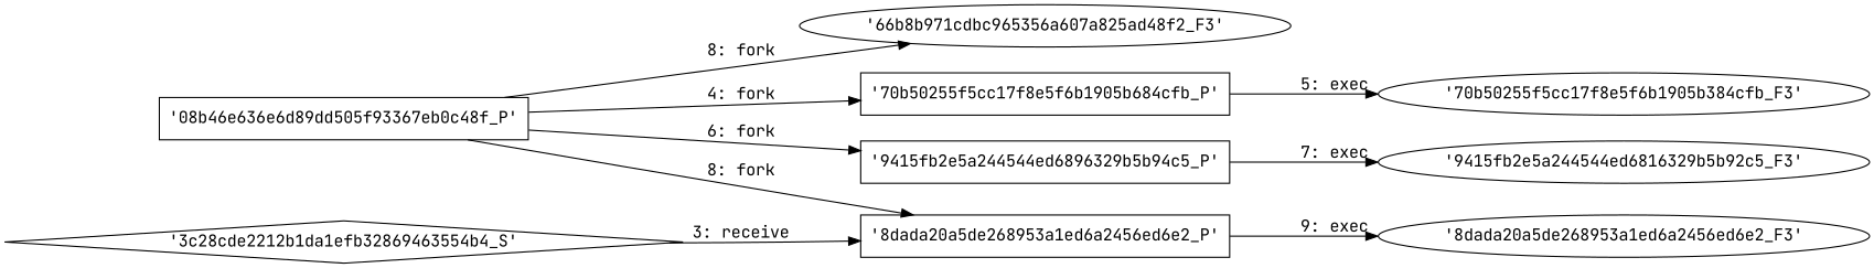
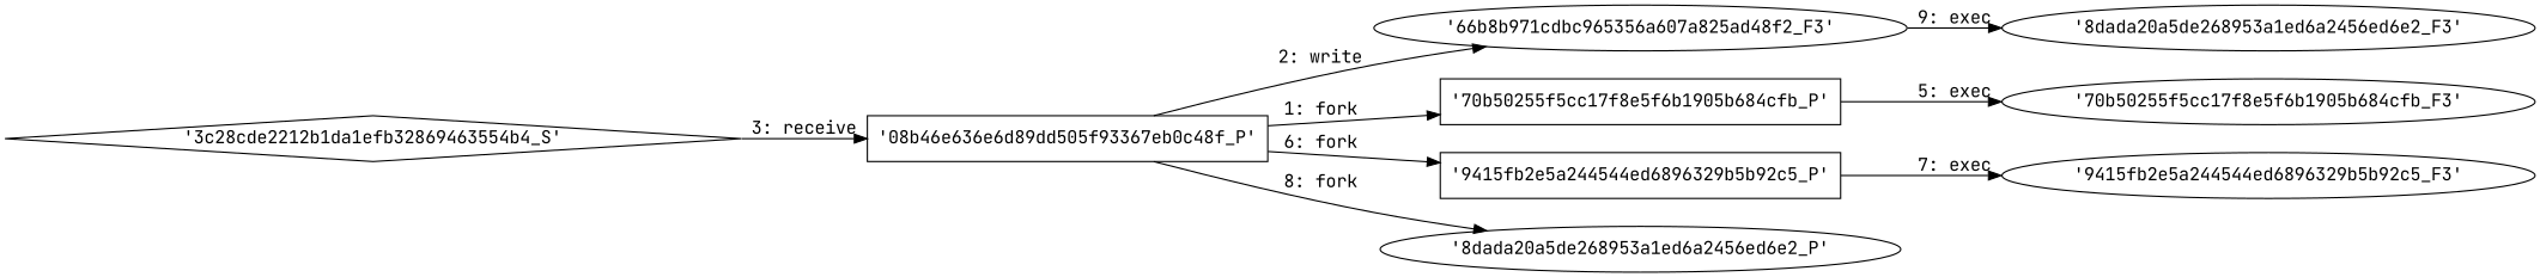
  digraph {
    engine=neato
    fixedsize=false
    fontname="JetBrains Mono"
    fontsize=10
    nodesep=0.3
    rankdir=LR
    ranksep=0
    splines=true
    node [fontname="JetBrains Mono" node_type=Process shape=box]
    edge [fontname="JetBrains Mono"]
    n1 [label="'08b46e636e6d89dd505f93367eb0c48f_P'"]
    n2 [label="'66b8b971cdbc965356a607a825ad48f2_F3'" node_type=file shape=ellipse]
    "'70b50255f5cc17f8e5f6b1905b684cfb_P'"
-   "'9415fb2e5a244544ed6896329b5b92c5_P'" [label="'9415fb2e5a244544ed6896329b5b94c5_P'"]
-   "'8dada20a5de268953a1ed6a2456ed6e2_P'"
-   "'70b50255f5cc17f8e5f6b1905b684cfb_F3'" [node_type=File shape=ellipse label="'70b50255f5cc17f8e5f6b1905b384cfb_F3'"]
-   "'9415fb2e5a244544ed6896329b5b92c5_F3'" [node_type=File shape=ellipse label="'9415fb2e5a244544ed6816329b5b92c5_F3'"]
+   "'9415fb2e5a244544ed6896329b5b92c5_P'"
+   "'8dada20a5de268953a1ed6a2456ed6e2_P'" [shape=ellipse]
+   "'70b50255f5cc17f8e5f6b1905b684cfb_F3'" [node_type=File shape=ellipse]
+   "'9415fb2e5a244544ed6896329b5b92c5_F3'" [node_type=File shape=ellipse]
    "'8dada20a5de268953a1ed6a2456ed6e2_F3'" [node_type=File shape=ellipse]
    "'3c28cde2212b1da1efb32869463554b4_S'" [node_type=Socket shape=diamond]
-   n1 -> n2 [label="8: fork"]
-   n1 -> "'70b50255f5cc17f8e5f6b1905b684cfb_P'" [label="4: fork"]
+   n1 -> n2 [label="2: write"]
+   n1 -> "'70b50255f5cc17f8e5f6b1905b684cfb_P'" [label="1: fork"]
    n1 -> "'9415fb2e5a244544ed6896329b5b92c5_P'" [label="6: fork"]
    n1 -> "'8dada20a5de268953a1ed6a2456ed6e2_P'" [label="8: fork"]
    "'70b50255f5cc17f8e5f6b1905b684cfb_P'" -> "'70b50255f5cc17f8e5f6b1905b684cfb_F3'" [label="5: exec"]
    "'9415fb2e5a244544ed6896329b5b92c5_P'" -> "'9415fb2e5a244544ed6896329b5b92c5_F3'" [label="7: exec"]
-   "'8dada20a5de268953a1ed6a2456ed6e2_P'" -> "'8dada20a5de268953a1ed6a2456ed6e2_F3'" [label="9: exec"]
-   "'3c28cde2212b1da1efb32869463554b4_S'" -> "'8dada20a5de268953a1ed6a2456ed6e2_P'" [label="3: receive"]
+   n2 -> "'8dada20a5de268953a1ed6a2456ed6e2_F3'" [label="9: exec"]
+   "'3c28cde2212b1da1efb32869463554b4_S'" -> n1 [label="3: receive"]
  }
